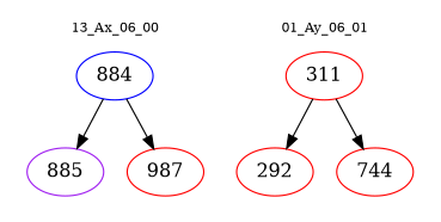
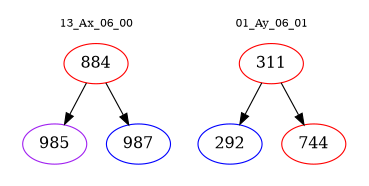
  digraph {
    node [color=red]
    edge [color=black]
-   n1 [color=blue label=884]
-   n2 [color=purple label=885]
-   n3 [label=987]
+   n1 [label=884]
+   n2 [color=purple label=985]
+   n3 [color=blue label=987]
    n4 [label=311]
-   n5 [label=292]
+   n5 [color=blue label=292]
    n6 [label=744]
    subgraph cluster_1 {
      color=white
      fontsize=10
      label="13_Ax_06_00"
      n1
      n2
      n3
    }
    subgraph cluster_2 {
      color=white
      fontsize=10
      label="01_Ay_06_01"
      n4
      n5
      n6
    }
    n1 -> n2
    n1 -> n3
    n4 -> n5
    n4 -> n6
  }
